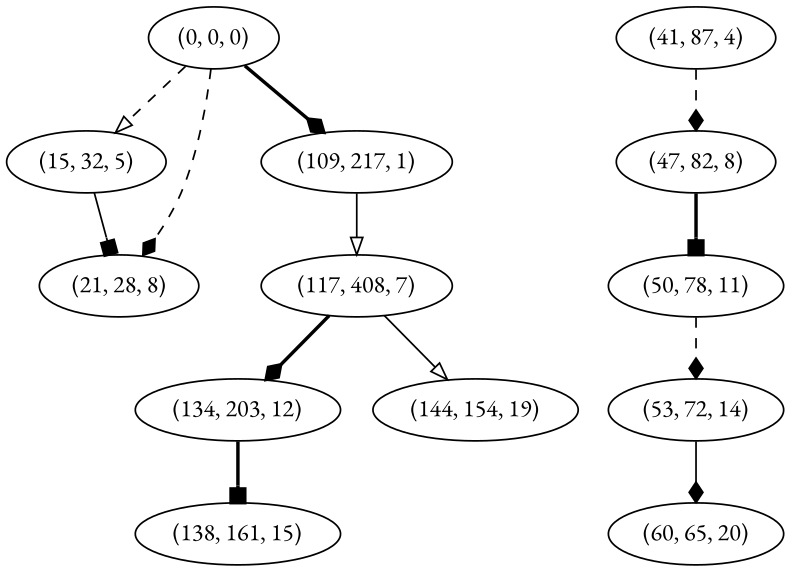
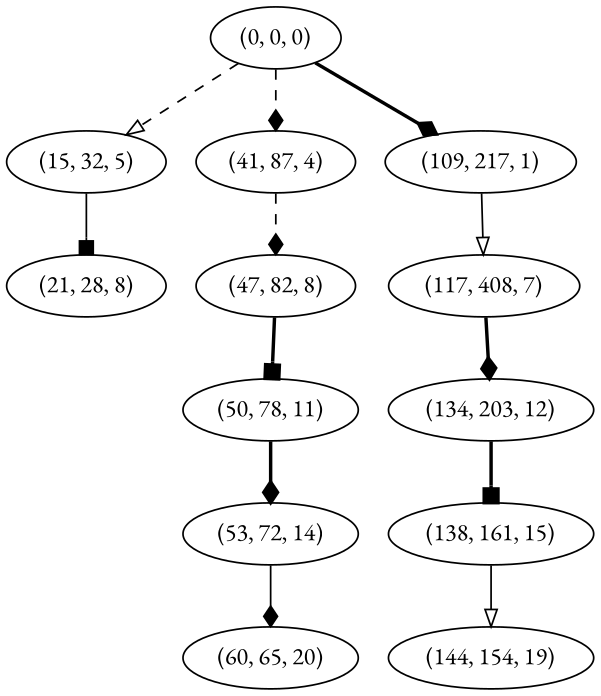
  digraph {
    fontname="EB Garamond"
    node [fontname="EB Garamond"]
    edge [arrowhead=diamond fontname="EB Garamond" style=bold]
    "(0, 0, 0)"
    "(15, 32, 5)"
    "(41, 87, 4)"
    "(109, 217, 1)"
    "(21, 28, 8)"
    "(47, 82, 8)"
    n7 [label="(117, 408, 7)"]
    "(50, 78, 11)"
    "(53, 72, 14)"
    "(60, 65, 20)"
    "(134, 203, 12)"
    "(138, 161, 15)"
    "(144, 154, 19)"
    "(0, 0, 0)" -> "(15, 32, 5)" [arrowhead=onormal style=dashed]
-   "(0, 0, 0)" -> "(21, 28, 8)" [style=dashed]
+   "(0, 0, 0)" -> "(41, 87, 4)" [style=dashed]
    "(0, 0, 0)" -> "(109, 217, 1)"
    "(15, 32, 5)" -> "(21, 28, 8)" [arrowhead=box style=solid]
    "(41, 87, 4)" -> "(47, 82, 8)" [style=dashed]
    "(109, 217, 1)" -> n7 [arrowhead=onormal style=solid]
    "(47, 82, 8)" -> "(50, 78, 11)" [arrowhead=box]
    n7 -> "(134, 203, 12)"
-   "(50, 78, 11)" -> "(53, 72, 14)" [style=dashed]
+   "(50, 78, 11)" -> "(53, 72, 14)"
    "(53, 72, 14)" -> "(60, 65, 20)" [style=solid]
    "(134, 203, 12)" -> "(138, 161, 15)" [arrowhead=box]
-   n7 -> "(144, 154, 19)" [arrowhead=onormal style=solid]
+   "(138, 161, 15)" -> "(144, 154, 19)" [arrowhead=onormal style=solid]
  }
